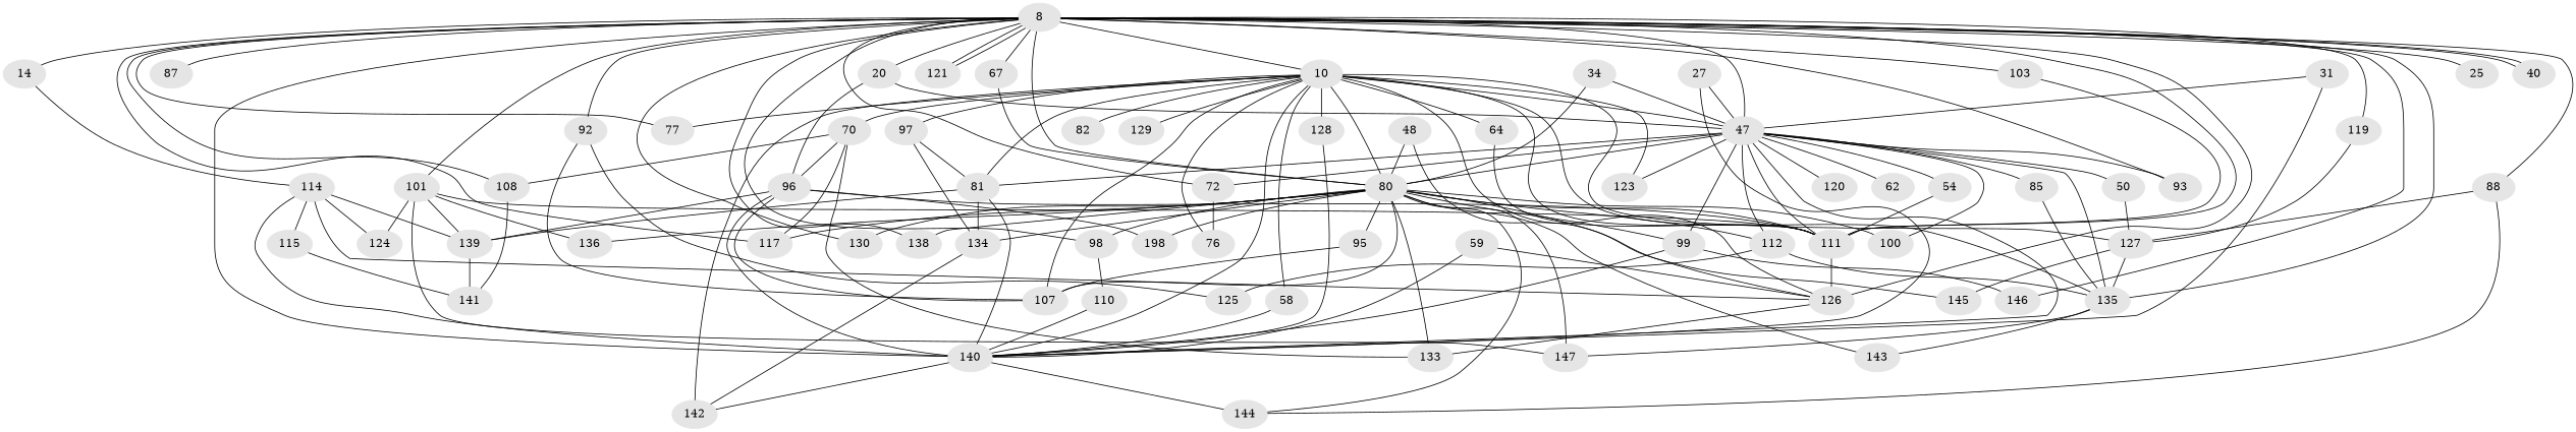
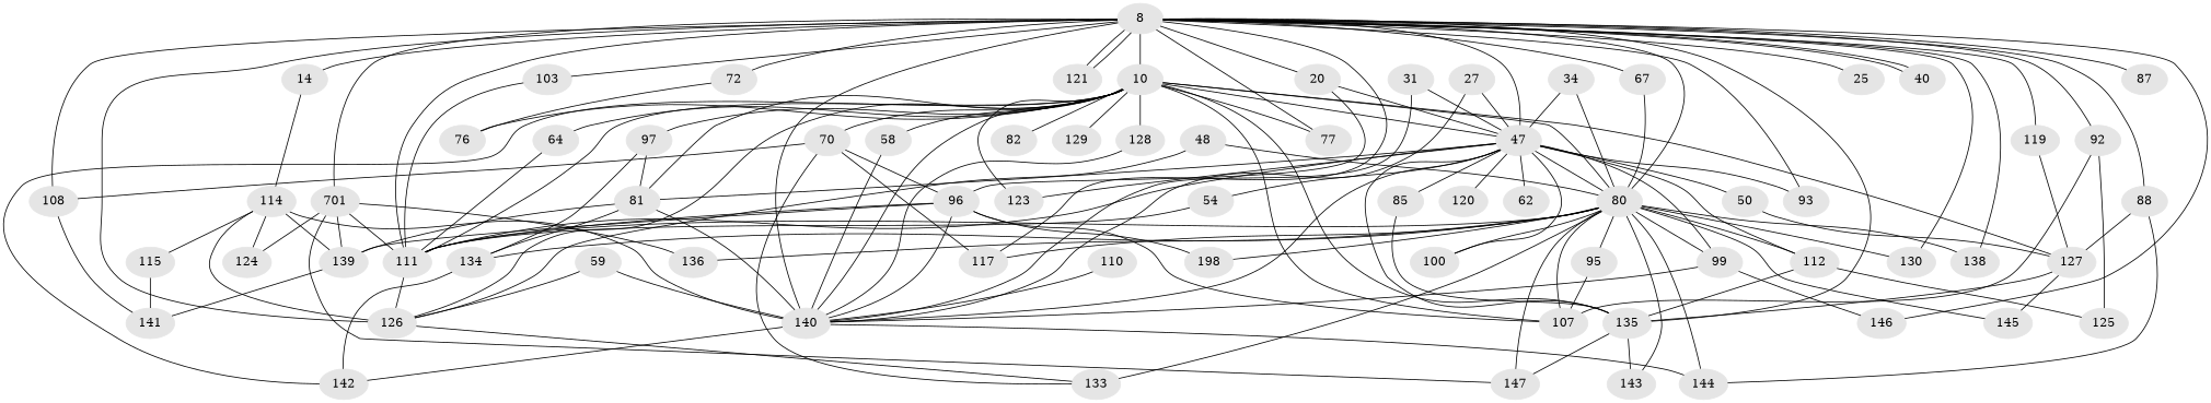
  graph {
    node [color=gray90 style=filled]
    8 [super="+7"]
    10 [super="+9"]
    14
    20
    25
    40
    47 [super="+11+6"]
    67
    72 [super="+18"]
    n10 [label=77 super="+42"]
    80 [super="+41+53"]
    87
    88 [super="+77"]
    92 [super="+74"]
    93
-   98 [super="+26+61"]
-   101 [super="+38+73"]
+   101 [super="+38+73" label=701]
    103
    108 [super="+56"]
    111 [super="+68+3"]
    117 [super="+113"]
    119
    121
    126 [super="+22+63+66"]
    130
    135 [super="+35+79+131"]
    138
    140 [super="+44+90+122+91"]
    146
    58
    64
    70 [super="+43"]
    76
    81 [super="+36+32"]
    82
    97
    107 [super="+105"]
    123
    127 [super="+30"]
    128 [super="+29"]
    129
    142 [super="+86"]
    114 [super="+104"]
    96 [super="+33+39"]
    50
    54
    62
    85
    99 [super="+46"]
    100
    112 [super="+78"]
    120
    133
    95
    n55 [label=198]
    134 [super="+57+49"]
    136
    143
    144 [super="+52"]
    145
    147 [super="+132"]
    125
    110
    139 [super="+106+137"]
    124
    141 [super="+109"]
    115
    27 [super="+24"]
    31
    34
    48
    59
    8 -- 10 [weight=4]
    8 -- 14 [weight=2]
    8 -- 20
    8 -- 25 [weight=2]
    8 -- 40
    8 -- 40
    8 -- 47 [weight=5]
    8 -- 67
    8 -- 72 [weight=2]
    8 -- n10
    8 -- 80 [weight=6]
    8 -- 87 [weight=2]
    8 -- 88
    8 -- 92 [weight=2]
    8 -- 93
-   8 -- 98 [weight=3]
    8 -- 101 [weight=3]
    8 -- 103
    8 -- 108 [weight=2]
    8 -- 111 [weight=5]
    8 -- 117
    8 -- 119
    8 -- 121
    8 -- 121
    8 -- 126 [weight=5]
    8 -- 130
    8 -- 135 [weight=5]
    8 -- 138
    8 -- 140 [weight=10]
    8 -- 146
    10 -- 47 [weight=5]
    10 -- n10
    10 -- 80 [weight=4]
    10 -- 111 [weight=4]
    10 -- 126
    10 -- 135 [weight=2]
    10 -- 140 [weight=2]
    10 -- 58
    10 -- 64
    10 -- 70 [weight=2]
    10 -- 76
    10 -- 81
    10 -- 82 [weight=2]
    10 -- 97
    10 -- 107
    10 -- 123
    10 -- 127 [weight=2]
    10 -- 128 [weight=2]
    10 -- 129 [weight=2]
    10 -- 142
    14 -- 114
    20 -- 47
    20 -- 96
-   47 -- 72
    47 -- 80 [weight=5]
    47 -- 93
    47 -- 111 [weight=4]
    47 -- 135
    47 -- 140
    47 -- 81
    47 -- 123
    47 -- 50
    47 -- 54
    47 -- 62 [weight=2]
    47 -- 85
    47 -- 99
    47 -- 100
    47 -- 112
    47 -- 120 [weight=2]
    67 -- 80
    72 -- 76
-   80 -- 98
    80 -- 111 [weight=6]
    80 -- 117
    80 -- 130
    80 -- 138
    80 -- 107
    80 -- 99 [weight=3]
    80 -- 100
    80 -- 112
    80 -- 133 [weight=2]
    80 -- 95
    80 -- n55
    80 -- 134 [weight=2]
    80 -- 136
    80 -- 143
    80 -- 144
    80 -- 145
    80 -- 147
    88 -- 127
    88 -- 144
    92 -- 107
    92 -- 125
-   98 -- 110
    101 -- 111
    101 -- 136
    101 -- 147
    101 -- 139
    101 -- 124
    103 -- 111
    108 -- 141
    111 -- 126
    119 -- 127
    126 -- 133
    135 -- 143
    135 -- 147
    140 -- 142
    140 -- 144 [weight=2]
    58 -- 140
    64 -- 111
    70 -- 108
    70 -- 117
    70 -- 96
    70 -- 133
    81 -- 140
    81 -- 134 [weight=2]
    81 -- 139
    97 -- 81
    97 -- 134
    127 -- 135
    127 -- 145
    128 -- 140
    114 -- 126
    114 -- 140 [weight=2]
    114 -- 139 [weight=2]
    114 -- 124
    114 -- 115
    96 -- 111 [weight=2]
    96 -- 140
    96 -- 107
    96 -- n55
    96 -- 139
    50 -- 127
    54 -- 111
    85 -- 135
    99 -- 140 [weight=2]
    99 -- 146
    112 -- 135
    112 -- 125
    95 -- 107
    134 -- 142
    110 -- 140
    139 -- 141
    115 -- 141
    27 -- 47 [weight=2]
    27 -- 140 [weight=2]
    31 -- 47
    31 -- 140
    34 -- 47
    34 -- 80
    48 -- 80
    48 -- 126
    59 -- 126
    59 -- 140
  }
